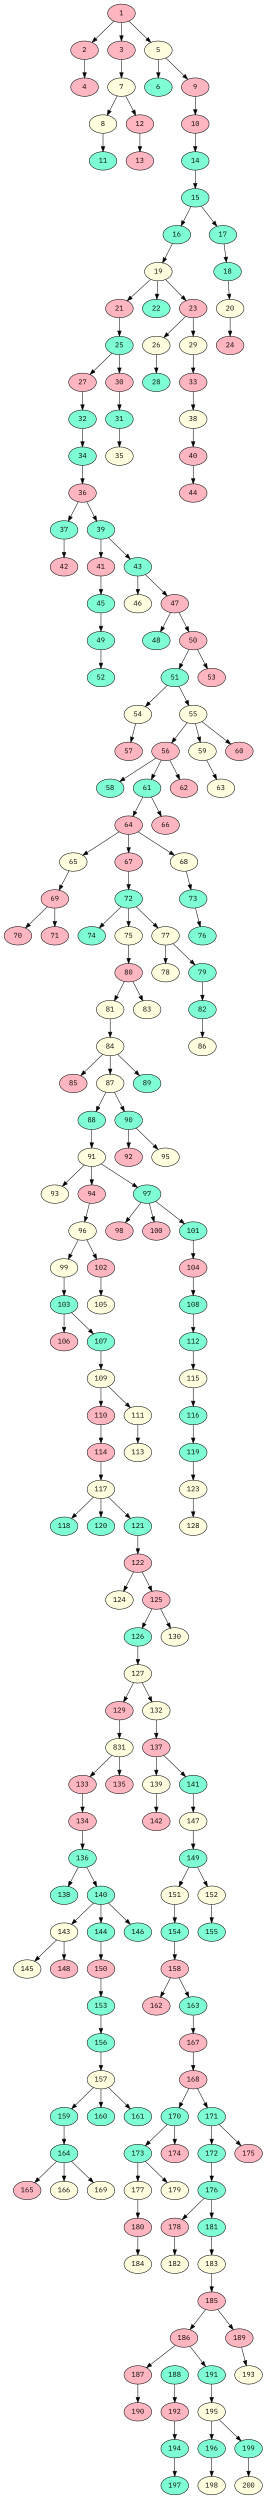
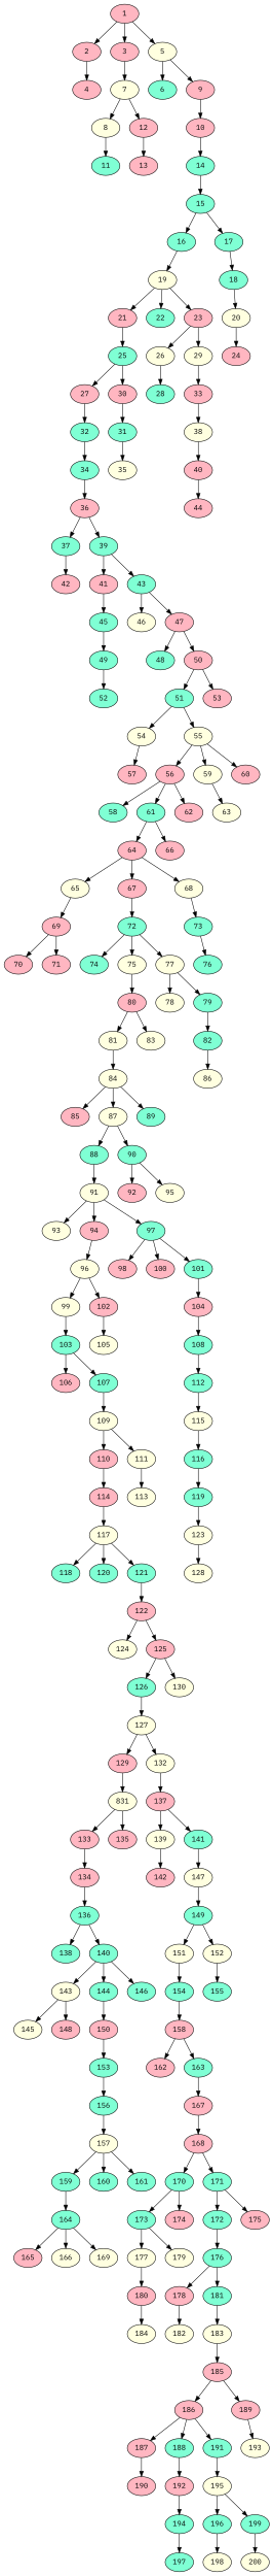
  digraph {
    fontname="IBM Plex Mono"
    node [alpha=0.13 fillcolor=aquamarine fontname="IBM Plex Mono" style=filled]
    edge [fontname="IBM Plex Mono"]
    1 [alpha=0.09 fillcolor=lightpink]
    2 [alpha=0.01 fillcolor=lightpink]
    3 [alpha=0.00 fillcolor=lightpink]
    5 [fillcolor=lightyellow]
    4 [alpha=0.04 fillcolor=lightpink]
    7 [alpha=0.16 fillcolor=lightyellow]
    6 [alpha=0.15]
    9 [alpha=0.15 fillcolor=lightpink]
    8 [alpha=0.17 fillcolor=lightyellow]
    12 [alpha=0.09 fillcolor=lightpink]
    10 [alpha=0.18 fillcolor=lightpink]
    11 [alpha=0.18]
    13 [alpha=0.07 fillcolor=lightpink]
    14 [alpha=0.14]
    15 [alpha=0.09]
    16
    17 [alpha=0.14]
    19 [alpha=0.18 fillcolor=lightyellow]
    18 [alpha=0.19]
    21 [alpha=0.19 fillcolor=lightpink]
    22
    23 [alpha=0.03 fillcolor=lightpink]
    20 [alpha=0.15 fillcolor=lightyellow]
    25 [alpha=0.20]
    26 [alpha=0.12 fillcolor=lightyellow]
    29 [alpha=0.20 fillcolor=lightyellow]
    24 [alpha=0.12 fillcolor=lightpink]
    27 [alpha=0.11 fillcolor=lightpink]
    30 [alpha=0.07 fillcolor=lightpink]
    28 [alpha=0.10]
    33 [alpha=0.01 fillcolor=lightpink]
    32 [alpha=0.03]
    31 [alpha=0.01]
    38 [alpha=0.14 fillcolor=lightyellow]
    34 [alpha=0.20]
    35 [fillcolor=lightyellow]
    36 [alpha=0.01 fillcolor=lightpink]
    40 [alpha=0.16 fillcolor=lightpink]
    37 [alpha=0.00]
    39 [alpha=0.10]
    44 [alpha=0.14 fillcolor=lightpink]
    42 [alpha=0.17 fillcolor=lightpink]
    41 [alpha=0.19 fillcolor=lightpink]
    43 [alpha=0.11]
    45 [alpha=0.16]
    46 [alpha=0.14 fillcolor=lightyellow]
    47 [alpha=0.04 fillcolor=lightpink]
    49 [alpha=0.10]
    48 [alpha=0.16]
    50 [alpha=0.02 fillcolor=lightpink]
    52 [alpha=0.15]
    51 [alpha=0.11]
    53 [alpha=0.04 fillcolor=lightpink]
    54 [alpha=0.20 fillcolor=lightyellow]
    55 [alpha=0.17 fillcolor=lightyellow]
    57 [alpha=0.12 fillcolor=lightpink]
    56 [alpha=0.09 fillcolor=lightpink]
    59 [alpha=0.15 fillcolor=lightyellow]
    60 [alpha=0.11 fillcolor=lightpink]
    58 [alpha=0.07]
    61 [alpha=0.00]
    62 [alpha=0.07 fillcolor=lightpink]
    63 [alpha=0.11 fillcolor=lightyellow]
    64 [alpha=0.12 fillcolor=lightpink]
    66 [alpha=0.10 fillcolor=lightpink]
    65 [alpha=0.09 fillcolor=lightyellow]
    67 [alpha=0.18 fillcolor=lightpink]
    68 [alpha=0.15 fillcolor=lightyellow]
    69 [alpha=0.18 fillcolor=lightpink]
    72
    73 [alpha=0.08]
    70 [alpha=0.11 fillcolor=lightpink]
    71 [alpha=0.09 fillcolor=lightpink]
    74 [alpha=0.10]
    75 [alpha=0.05 fillcolor=lightyellow]
    77 [alpha=0.18 fillcolor=lightyellow]
    76 [alpha=0.16]
    80 [alpha=0.16 fillcolor=lightpink]
    78 [alpha=0.12 fillcolor=lightyellow]
    79 [alpha=0.16]
    81 [alpha=0.10 fillcolor=lightyellow]
    83 [alpha=0.04 fillcolor=lightyellow]
    82 [alpha=0.17]
    84 [alpha=0.06 fillcolor=lightyellow]
    86 [alpha=0.02 fillcolor=lightyellow]
    85 [alpha=0.11 fillcolor=lightpink]
    87 [alpha=0.20 fillcolor=lightyellow]
    89 [alpha=0.05]
    88 [alpha=0.10]
    90 [alpha=0.05]
    91 [alpha=0.12 fillcolor=lightyellow]
    92 [alpha=0.06 fillcolor=lightpink]
    95 [alpha=0.04 fillcolor=lightyellow]
    93 [alpha=0.15 fillcolor=lightyellow]
    94 [alpha=0.03 fillcolor=lightpink]
    97 [alpha=0.16]
    96 [alpha=0.20 fillcolor=lightyellow]
    98 [alpha=0.19 fillcolor=lightpink]
    100 [alpha=0.02 fillcolor=lightpink]
    101 [alpha=0.09]
    99 [alpha=0.18 fillcolor=lightyellow]
    102 [alpha=0.19 fillcolor=lightpink]
    104 [alpha=0.07 fillcolor=lightpink]
    103
    105 [alpha=0.03 fillcolor=lightyellow]
    106 [alpha=0.14 fillcolor=lightpink]
    107 [alpha=0.16]
    108 [alpha=0.14]
    109 [alpha=0.14 fillcolor=lightyellow]
    112 [alpha=0.04]
    110 [alpha=0.01 fillcolor=lightpink]
    111 [alpha=0.01 fillcolor=lightyellow]
    115 [alpha=0.03 fillcolor=lightyellow]
    114 [alpha=0.12 fillcolor=lightpink]
    113 [alpha=0.09 fillcolor=lightyellow]
    116 [alpha=0.07]
    117 [alpha=0.12 fillcolor=lightyellow]
    118 [alpha=0.06]
    120 [alpha=0.01]
    121 [alpha=0.02]
    119 [alpha=0.05]
    122 [alpha=0.04 fillcolor=lightpink]
    123 [alpha=0.00 fillcolor=lightyellow]
    128 [alpha=0.15 fillcolor=lightyellow]
    124 [alpha=0.09 fillcolor=lightyellow]
    125 [alpha=0.03 fillcolor=lightpink]
    126 [alpha=0.14]
    130 [fillcolor=lightyellow]
    127 [alpha=0.19 fillcolor=lightyellow]
    129 [alpha=0.05 fillcolor=lightpink]
    132 [alpha=0.09 fillcolor=lightyellow]
    n132 [alpha=0.00 fillcolor=lightyellow label=831]
    137 [alpha=0.01 fillcolor=lightpink]
    133 [fillcolor=lightpink]
    135 [alpha=0.06 fillcolor=lightpink]
    139 [alpha=0.08 fillcolor=lightyellow]
    141 [alpha=0.07]
    134 [alpha=0.08 fillcolor=lightpink]
    136 [alpha=0.16]
    142 [alpha=0.06 fillcolor=lightpink]
    147 [alpha=0.17 fillcolor=lightyellow]
    138 [alpha=0.01]
    140 [alpha=0.18]
    143 [alpha=0.19 fillcolor=lightyellow]
    144 [alpha=0.06]
    146 [alpha=0.11]
    145 [alpha=0.18 fillcolor=lightyellow]
    148 [fillcolor=lightpink]
    150 [alpha=0.11 fillcolor=lightpink]
    149 [alpha=0.15]
    153 [alpha=0.06]
    151 [alpha=0.06 fillcolor=lightyellow]
    152 [alpha=0.16 fillcolor=lightyellow]
    156 [alpha=0.19]
    154 [alpha=0.09]
    155 [alpha=0.06]
    158 [alpha=0.10 fillcolor=lightpink]
    157 [fillcolor=lightyellow]
    162 [fillcolor=lightpink]
    163 [alpha=0.12]
    159 [alpha=0.14]
    160 [alpha=0.19]
    161 [alpha=0.07]
    167 [alpha=0.01 fillcolor=lightpink]
    164 [alpha=0.11]
    165 [alpha=0.09 fillcolor=lightpink]
    166 [alpha=0.08 fillcolor=lightyellow]
    169 [alpha=0.15 fillcolor=lightyellow]
    168 [alpha=0.09 fillcolor=lightpink]
    170 [alpha=0.07]
    171 [alpha=0.16]
    173 [alpha=0.15]
    174 [alpha=0.01 fillcolor=lightpink]
    172 [alpha=0.19]
    175 [alpha=0.05 fillcolor=lightpink]
    177 [alpha=0.17 fillcolor=lightyellow]
    179 [alpha=0.07 fillcolor=lightyellow]
    176 [alpha=0.14]
    180 [alpha=0.10 fillcolor=lightpink]
    178 [alpha=0.14 fillcolor=lightpink]
    181 [alpha=0.05]
    182 [alpha=0.04 fillcolor=lightyellow]
    183 [alpha=0.11 fillcolor=lightyellow]
    184 [alpha=0.00 fillcolor=lightyellow]
    185 [fillcolor=lightpink]
    186 [fillcolor=lightpink]
    189 [alpha=0.03 fillcolor=lightpink]
    187 [alpha=0.00 fillcolor=lightpink]
    188 [alpha=0.18]
    191 [alpha=0.09]
    193 [alpha=0.16 fillcolor=lightyellow]
    190 [alpha=0.19 fillcolor=lightpink]
    192 [alpha=0.11 fillcolor=lightpink]
    195 [alpha=0.18 fillcolor=lightyellow]
    194
    196 [alpha=0.15]
    199 [alpha=0.19]
    197 [alpha=0.05]
    198 [alpha=0.08 fillcolor=lightyellow]
    200 [fillcolor=lightyellow]
    1 -> 2
    1 -> 3
    1 -> 5
    2 -> 4
    3 -> 7
    5 -> 6
    5 -> 9
    7 -> 8
    7 -> 12
    9 -> 10
    8 -> 11
    12 -> 13
    10 -> 14
    14 -> 15
    15 -> 16
    15 -> 17
    16 -> 19
    17 -> 18
    19 -> 21
    19 -> 22
    19 -> 23
    18 -> 20
    21 -> 25
    23 -> 26
    23 -> 29
    20 -> 24
    25 -> 27
    25 -> 30
    26 -> 28
    29 -> 33
    27 -> 32
    30 -> 31
    33 -> 38
    32 -> 34
    31 -> 35
    38 -> 40
    34 -> 36
    36 -> 37
    36 -> 39
    40 -> 44
    37 -> 42
    39 -> 41
    39 -> 43
    41 -> 45
    43 -> 46
    43 -> 47
    45 -> 49
    47 -> 48
    47 -> 50
    49 -> 52
    50 -> 51
    50 -> 53
    51 -> 54
    51 -> 55
    54 -> 57
    55 -> 56
    55 -> 59
    55 -> 60
    56 -> 58
    56 -> 61
    56 -> 62
    59 -> 63
    61 -> 64
    61 -> 66
    64 -> 65
    64 -> 67
    64 -> 68
    65 -> 69
    67 -> 72
    68 -> 73
    69 -> 70
    69 -> 71
    72 -> 74
    72 -> 75
    72 -> 77
    73 -> 76
    75 -> 80
    77 -> 78
    77 -> 79
    80 -> 81
    80 -> 83
    79 -> 82
    81 -> 84
    82 -> 86
    84 -> 85
    84 -> 87
    84 -> 89
    87 -> 88
    87 -> 90
    88 -> 91
    90 -> 92
    90 -> 95
    91 -> 93
    91 -> 94
    91 -> 97
    94 -> 96
    97 -> 98
    97 -> 100
    97 -> 101
    96 -> 99
    96 -> 102
    101 -> 104
    99 -> 103
    102 -> 105
    104 -> 108
    103 -> 106
    103 -> 107
    107 -> 109
    108 -> 112
    109 -> 110
    109 -> 111
    112 -> 115
    110 -> 114
    111 -> 113
    115 -> 116
    114 -> 117
    116 -> 119
    117 -> 118
    117 -> 120
    117 -> 121
    121 -> 122
    119 -> 123
    122 -> 124
    122 -> 125
    123 -> 128
    125 -> 126
    125 -> 130
    126 -> 127
    127 -> 129
    127 -> 132
    129 -> n132
    132 -> 137
    n132 -> 133
    n132 -> 135
    137 -> 139
    137 -> 141
    133 -> 134
    139 -> 142
    141 -> 147
    134 -> 136
    136 -> 138
    136 -> 140
    147 -> 149
    140 -> 143
    140 -> 144
    140 -> 146
    143 -> 145
    143 -> 148
    144 -> 150
    150 -> 153
    149 -> 151
    149 -> 152
    153 -> 156
    151 -> 154
    152 -> 155
    156 -> 157
    154 -> 158
    158 -> 162
    158 -> 163
    157 -> 159
    157 -> 160
    157 -> 161
    163 -> 167
    159 -> 164
    167 -> 168
    164 -> 165
    164 -> 166
    164 -> 169
    168 -> 170
    168 -> 171
    170 -> 173
    170 -> 174
    171 -> 172
    171 -> 175
    173 -> 177
    173 -> 179
    172 -> 176
    177 -> 180
    176 -> 178
    176 -> 181
    180 -> 184
    178 -> 182
    181 -> 183
    183 -> 185
    185 -> 186
    185 -> 189
    186 -> 187
+   186 -> 188
    186 -> 191
    189 -> 193
    187 -> 190
    188 -> 192
    191 -> 195
    192 -> 194
    195 -> 196
    195 -> 199
    194 -> 197
    196 -> 198
    199 -> 200
  }
